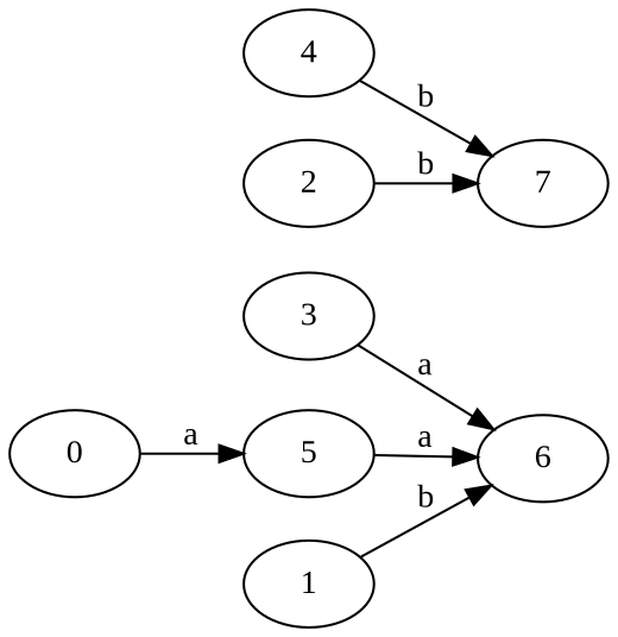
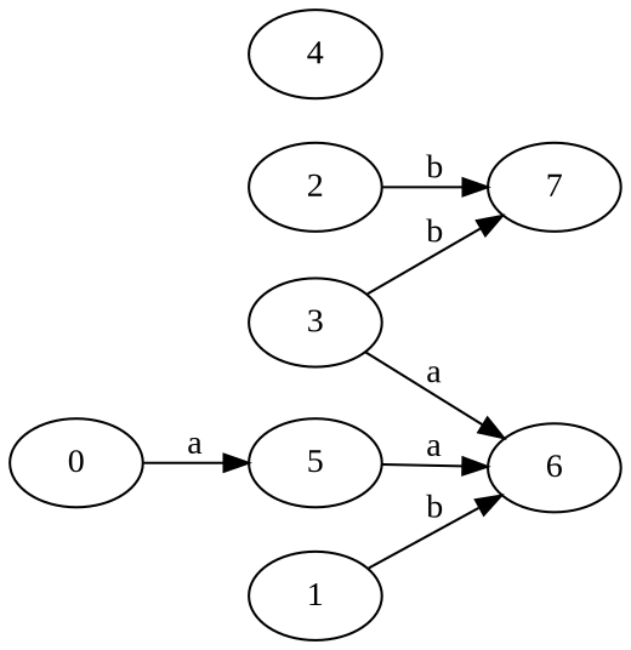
  strict digraph {
    fontname="Liberation Serif"
    rankdir=LR
    node [fontname="Liberation Serif"]
    edge [fontname="Liberation Serif"]
    4
    0
    5
    1
    6
    2
    7
    3
    0 -> 5 [label=a]
    5 -> 6 [label=a]
    1 -> 6 [label=b]
    2 -> 7 [label=b]
    3 -> 6 [label=a]
-   4 -> 7 [label=b]
+   3 -> 7 [label=b]
  }
